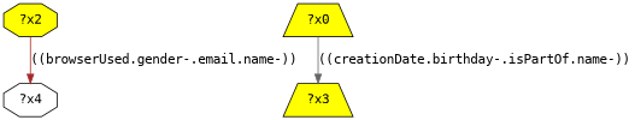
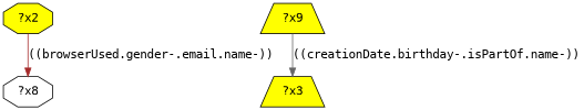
  digraph {
    fontname="DejaVu Sans Mono"
    node [fillcolor=yellow fontname="DejaVu Sans Mono" shape=octagon style="filled,"]
    edge [fontname="DejaVu Sans Mono"]
    n1 [label="?x2"]
-   n2 [label="?x4" fillcolor="" style=""]
-   n3 [label="?x0" shape=trapezium]
+   n2 [label="?x8" fillcolor="" style=""]
+   n3 [label="?x9" shape=trapezium]
    n4 [label="?x3" shape=trapezium]
    n1 -> n2 [color=brown label="((browserUsed.gender-.email.name-))"]
    n3 -> n4 [color=gray40 label="((creationDate.birthday-.isPartOf.name-))"]
  }
